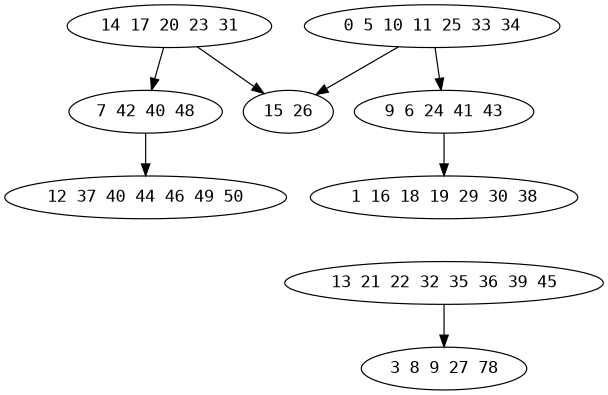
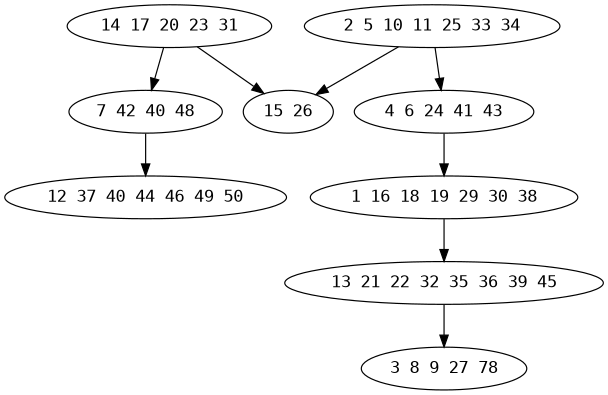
  digraph {
    fontname="DejaVu Sans Mono"
    node [fontname="DejaVu Sans Mono"]
    edge [fontname="DejaVu Sans Mono"]
    n1 [label="14 17 20 23 31"]
    n2 [label="7 42 40 48"]
    n3 [label="15 26"]
    n4 [label="12 37 40 44 46 49 50"]
-   n5 [label="0 5 10 11 25 33 34"]
-   n6 [label="9 6 24 41 43"]
+   n5 [label="2 5 10 11 25 33 34"]
+   n6 [label="4 6 24 41 43"]
    n7 [label="1 16 18 19 29 30 38"]
    n8 [label="13 21 22 32 35 36 39 45"]
    n9 [label="3 8 9 27 78"]
    n1 -> n2
    n1 -> n3
    n2 -> n4
    n5 -> n3
    n5 -> n6
    n6 -> n7
+   n7 -> n8
    n8 -> n9
  }
